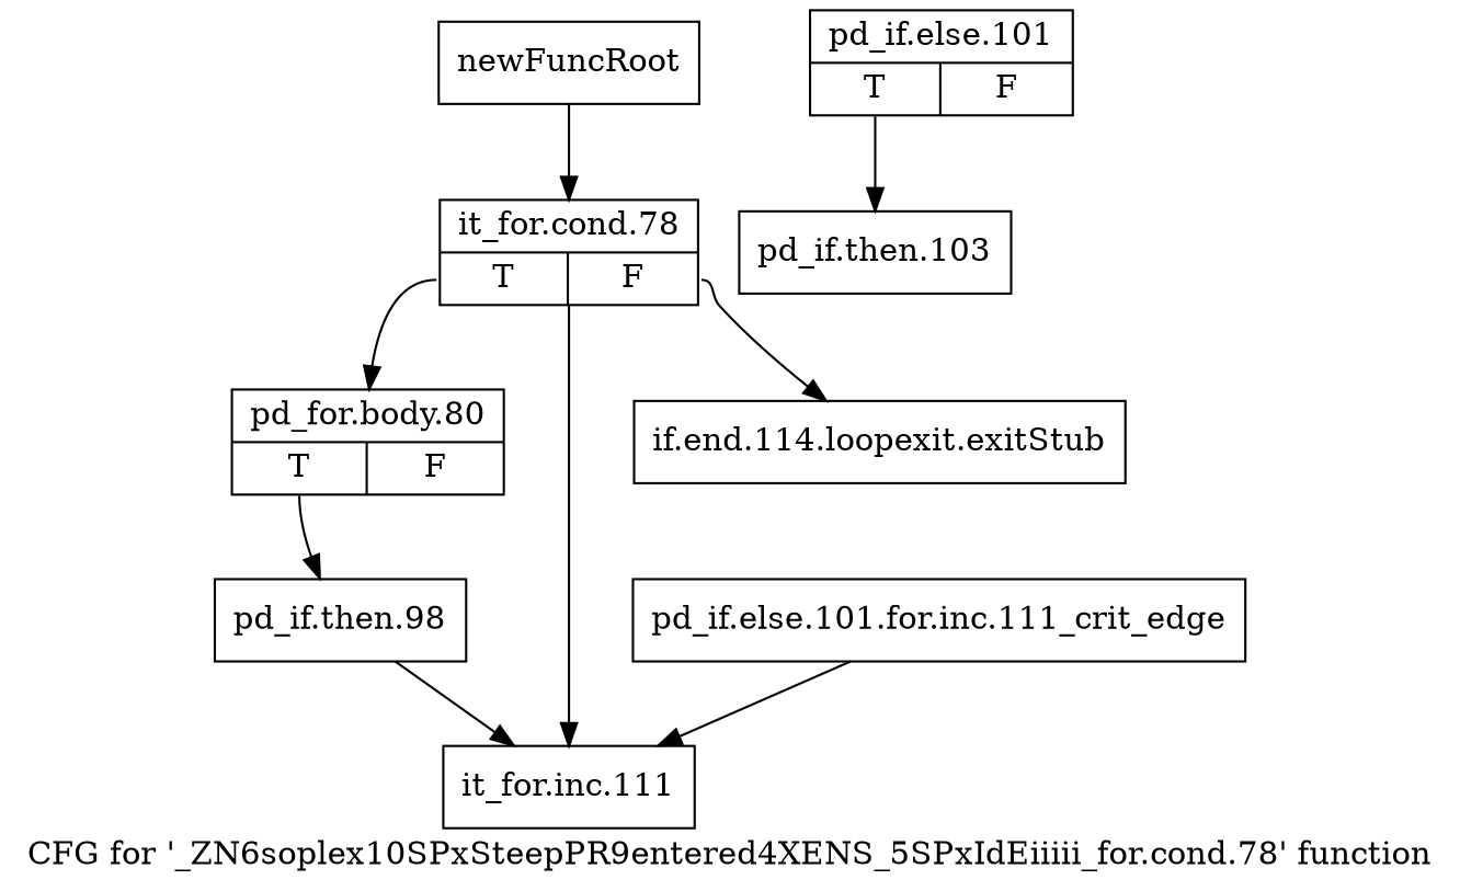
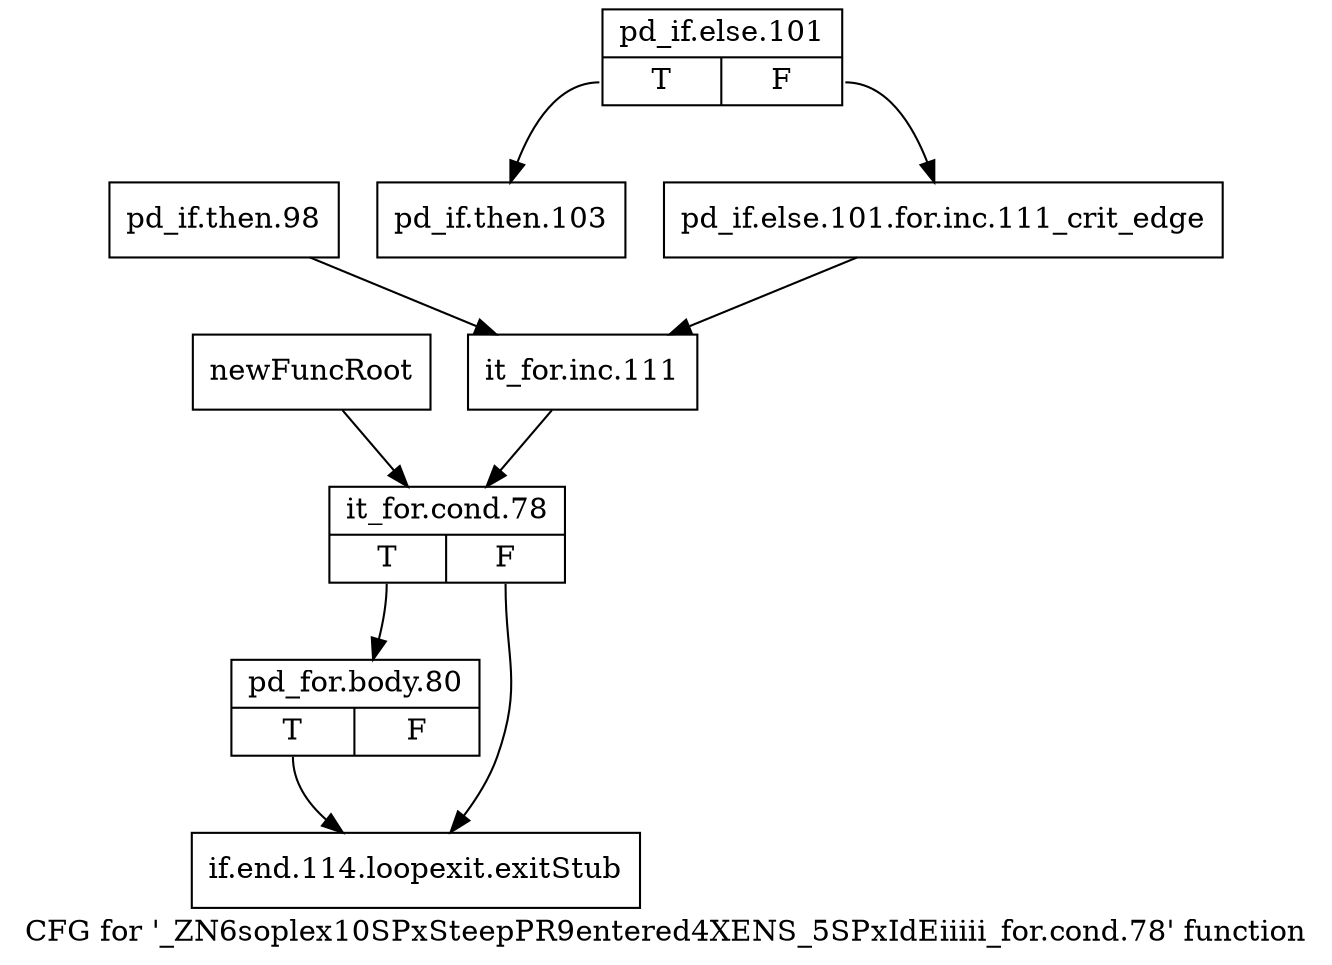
  digraph {
    label="CFG for '_ZN6soplex10SPxSteepPR9entered4XENS_5SPxIdEiiiii_for.cond.78' function"
    node [shape=record]
    n1 [label="{newFuncRoot}"]
    n2 [label="{it_for.cond.78|{<s0>T|<s1>F}}"]
    n3 [label="{if.end.114.loopexit.exitStub}"]
    n4 [label="{pd_for.body.80|{<s0>T|<s1>F}}"]
    n5 [label="{pd_if.then.98}"]
    n6 [label="{it_for.inc.111}"]
    n7 [label="{pd_if.else.101|{<s0>T|<s1>F}}"]
    n8 [label="{pd_if.then.103}"]
    n9 [label="{pd_if.else.101.for.inc.111_crit_edge}"]
    n1 -> n2
    n2 -> n3 [tailport=s1]
    n2 -> n4 [tailport=s0]
-   n4 -> n5 [tailport=s0]
+   n4 -> n3 [tailport=s0]
    n5 -> n6
-   n2 -> n6
+   n6 -> n2
    n7 -> n8 [tailport=s0]
+   n7 -> n9 [tailport=s1]
    n9 -> n6
  }
